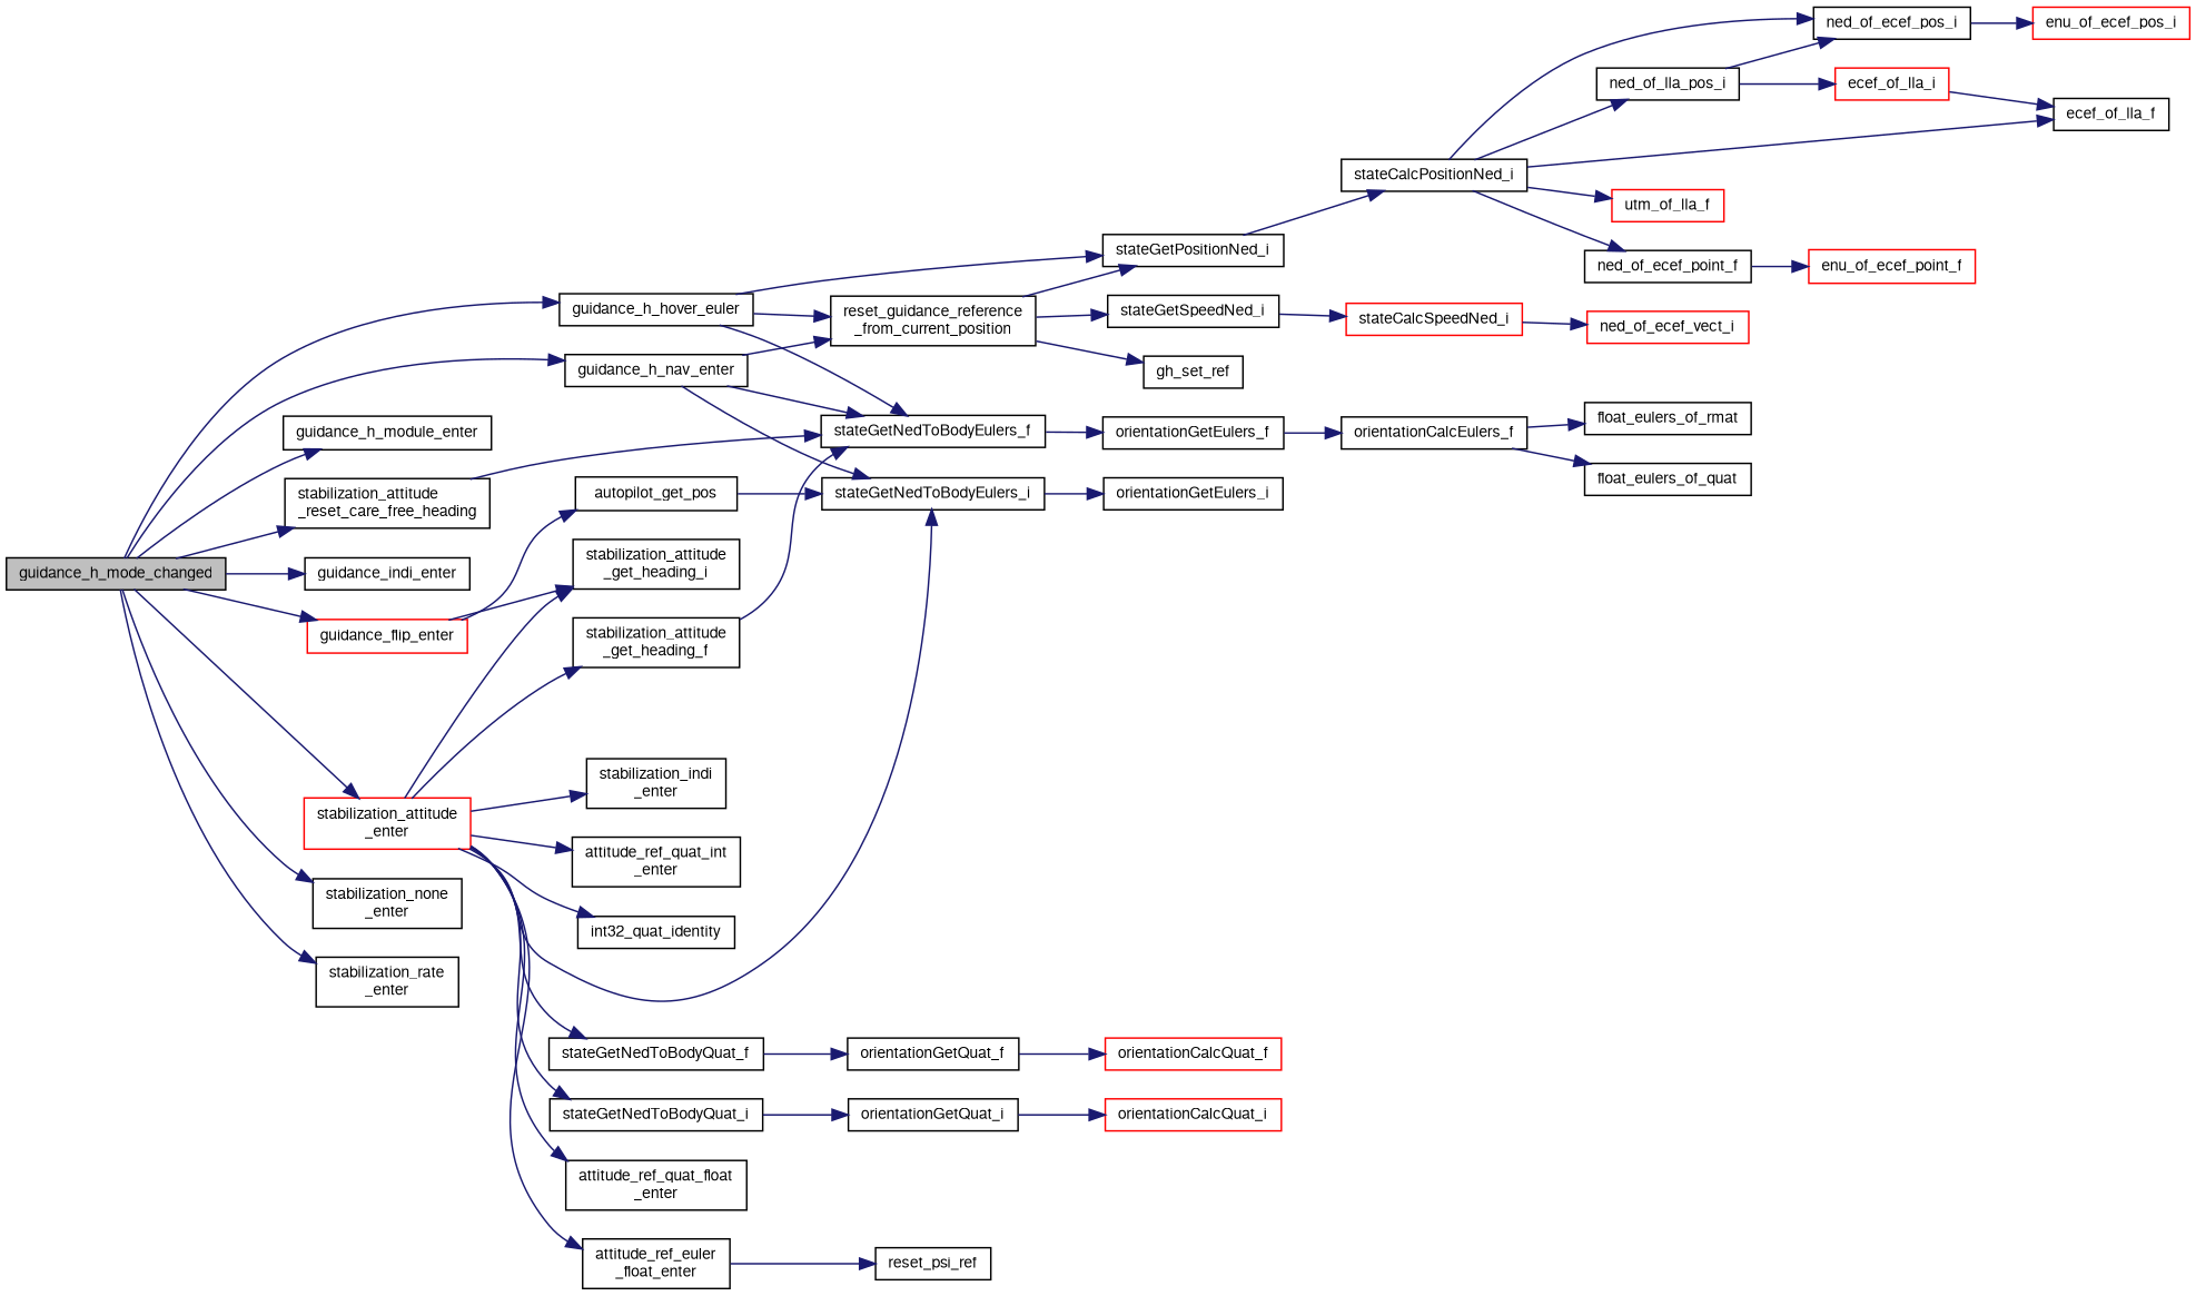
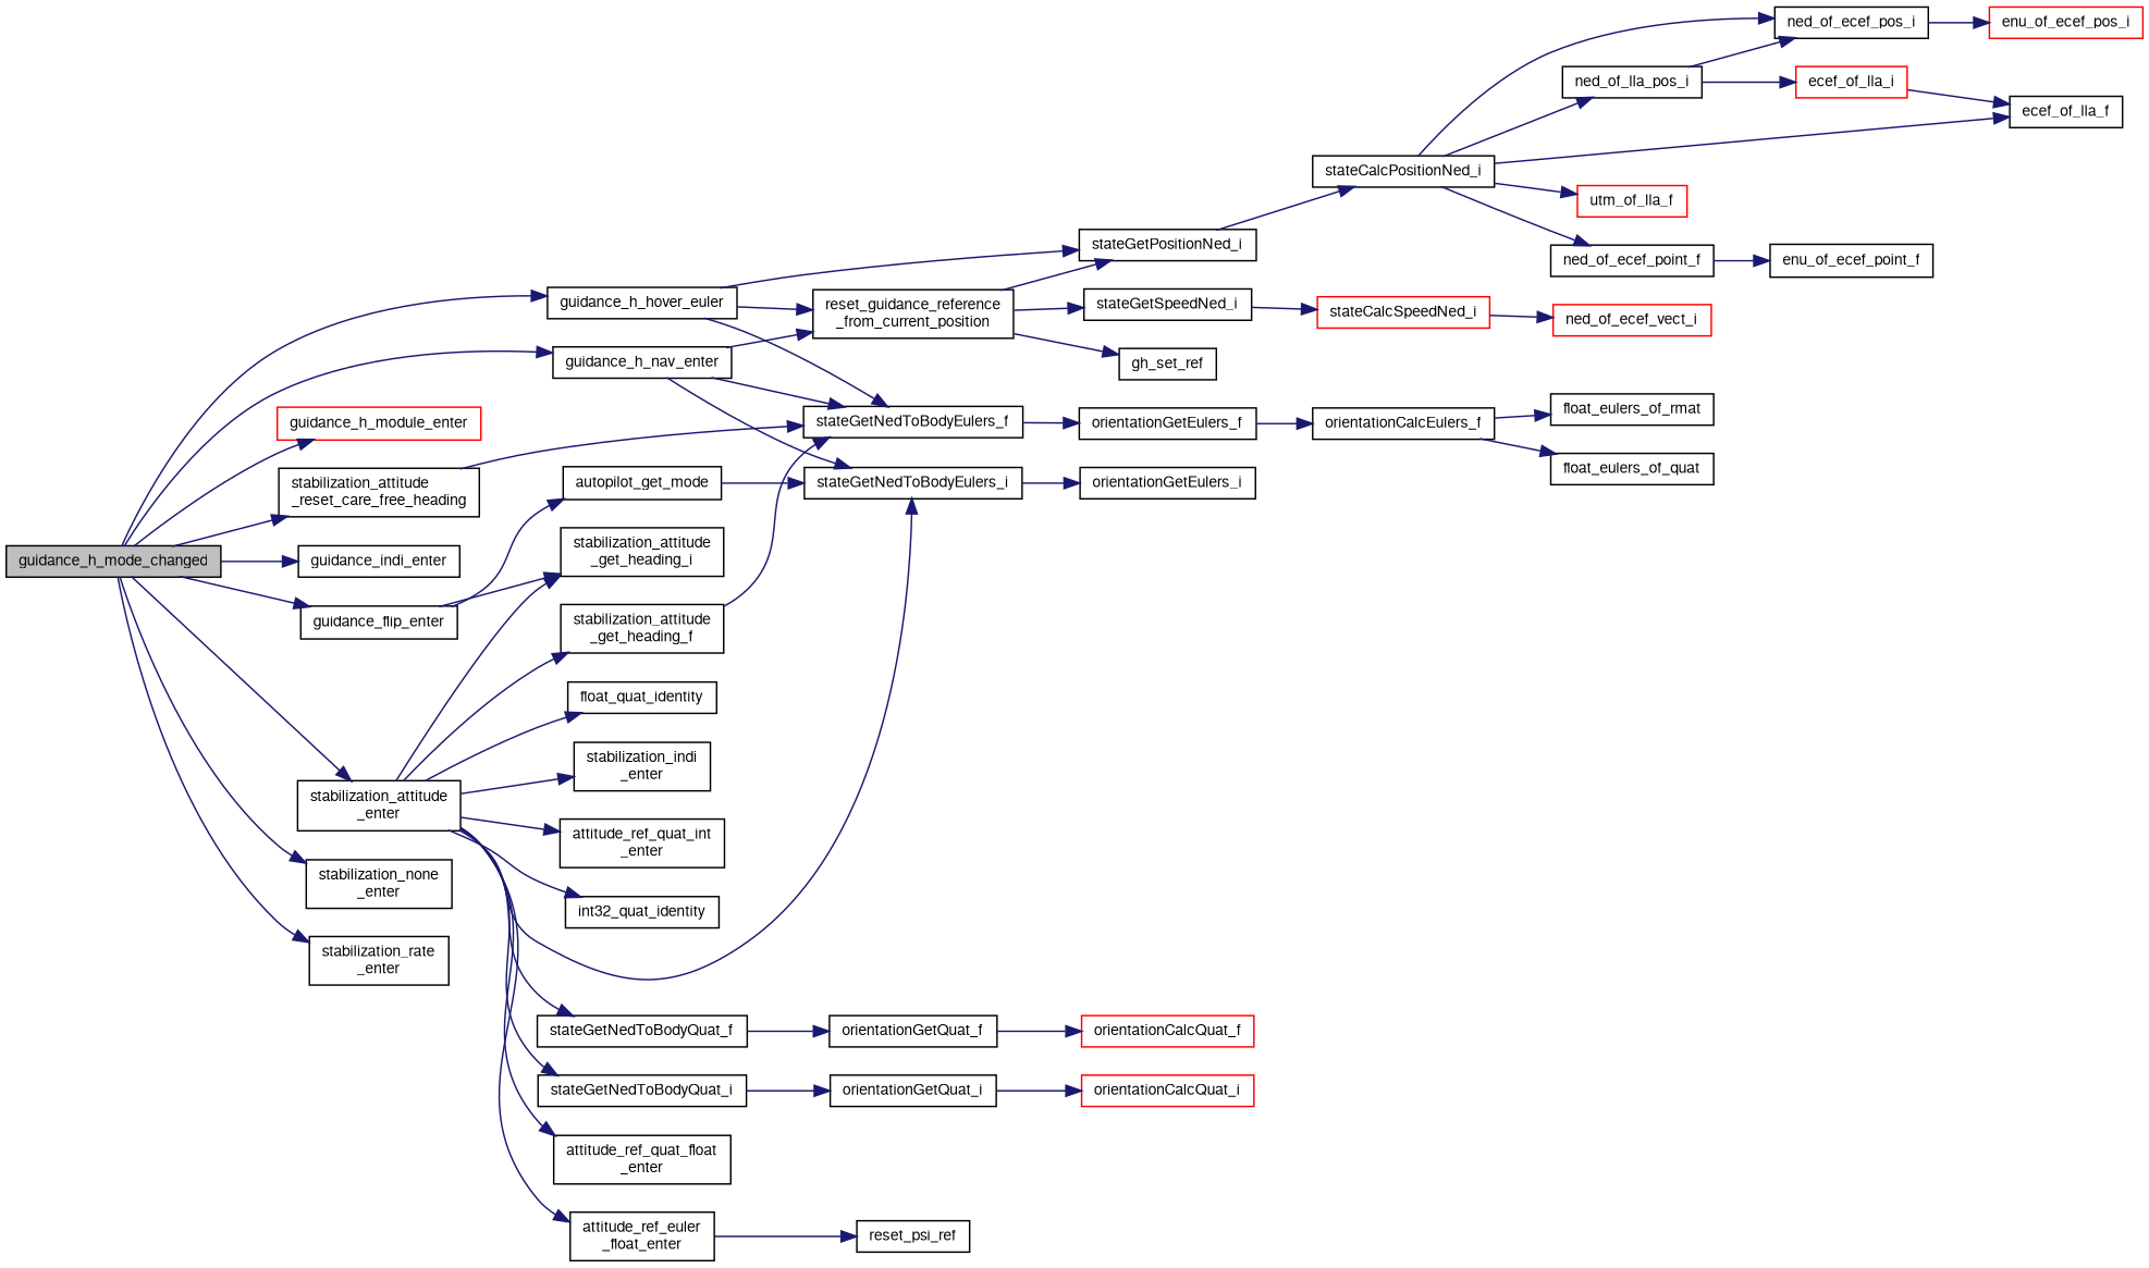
  digraph {
    rankdir=LR
    node [color=black fillcolor=white fontname=FreeSans fontsize=10 shape=record style=filled]
    edge [color=midnightblue fontname=FreeSans fontsize=10 labelfontname=FreeSans labelfontsize=10 style=solid]
    n1 [fillcolor=grey75 fontcolor=black height=0.2 label=guidance_h_mode_changed width=0.4]
-   n2 [color=red height=0.2 label=guidance_flip_enter width=0.4]
+   n2 [height=0.2 label=guidance_flip_enter width=0.4]
    n3 [height=0.2 label=guidance_h_hover_euler width=0.4]
-   n4 [height=0.2 label=guidance_h_module_enter width=0.4]
+   n4 [color=red height=0.2 label=guidance_h_module_enter width=0.4]
    n5 [height=0.2 label=guidance_h_nav_enter width=0.4]
    n6 [height=0.2 label=guidance_indi_enter width=0.4]
-   n7 [color=red height=0.2 label="stabilization_attitude\l_enter" width=0.4]
+   n7 [height=0.2 label="stabilization_attitude\l_enter" width=0.4]
    n8 [height=0.2 label="stabilization_attitude\l_reset_care_free_heading" width=0.4]
    n9 [height=0.2 label="stabilization_none\l_enter" width=0.4]
    n10 [height=0.2 label="stabilization_rate\l_enter" width=0.4]
    n11 [height=0.2 label="stabilization_attitude\l_get_heading_i" width=0.4]
-   n12 [height=0.2 label=autopilot_get_pos width=0.4]
+   n12 [height=0.2 label=autopilot_get_mode width=0.4]
    n13 [height=0.2 label="reset_guidance_reference\l_from_current_position" width=0.4]
    n14 [height=0.2 label=stateGetPositionNed_i width=0.4]
    n15 [height=0.2 label=stateGetNedToBodyEulers_f width=0.4]
    n16 [height=0.2 label=stateGetNedToBodyEulers_i width=0.4]
    n17 [height=0.2 label="stabilization_attitude\l_get_heading_f" width=0.4]
    n18 [height=0.2 label="attitude_ref_euler\l_float_enter" width=0.4]
    n19 [height=0.2 label=stateGetNedToBodyQuat_f width=0.4]
    n20 [height=0.2 label="attitude_ref_quat_float\l_enter" width=0.4]
+   n21 [height=0.2 label=float_quat_identity width=0.4]
    n22 [height=0.2 label="stabilization_indi\l_enter" width=0.4]
    n23 [height=0.2 label=stateGetNedToBodyQuat_i width=0.4]
    n24 [height=0.2 label="attitude_ref_quat_int\l_enter" width=0.4]
    n25 [height=0.2 label=int32_quat_identity width=0.4]
    n26 [height=0.2 label=orientationGetEulers_i width=0.4]
    n27 [height=0.2 label=gh_set_ref width=0.4]
    n28 [height=0.2 label=stateGetSpeedNed_i width=0.4]
    n29 [height=0.2 label=stateCalcPositionNed_i width=0.4]
    n30 [height=0.2 label=orientationGetEulers_f width=0.4]
    n31 [color=red height=0.2 label=stateCalcSpeedNed_i width=0.4]
    n32 [height=0.2 label=ned_of_ecef_pos_i width=0.4]
    n33 [height=0.2 label=ned_of_ecef_point_f width=0.4]
    n34 [height=0.2 label=ecef_of_lla_f width=0.4]
    n35 [height=0.2 label=ned_of_lla_pos_i width=0.4]
    n36 [color=red height=0.2 label=utm_of_lla_f width=0.4]
    n37 [color=red height=0.2 label=enu_of_ecef_pos_i width=0.4]
-   n38 [color=red height=0.2 label=enu_of_ecef_point_f width=0.4]
+   n38 [height=0.2 label=enu_of_ecef_point_f width=0.4]
    n39 [color=red height=0.2 label=ecef_of_lla_i width=0.4]
    n40 [color=red height=0.2 label=ned_of_ecef_vect_i width=0.4]
    n41 [height=0.2 label=orientationCalcEulers_f width=0.4]
    n42 [height=0.2 label=float_eulers_of_rmat width=0.4]
    n43 [height=0.2 label=float_eulers_of_quat width=0.4]
    n44 [height=0.2 label=reset_psi_ref width=0.4]
    n45 [height=0.2 label=orientationGetQuat_f width=0.4]
    n46 [height=0.2 label=orientationGetQuat_i width=0.4]
    n47 [color=red height=0.2 label=orientationCalcQuat_f width=0.4]
    n48 [color=red height=0.2 label=orientationCalcQuat_i width=0.4]
    n1 -> n2
    n1 -> n3
    n1 -> n4
    n1 -> n5
    n1 -> n6
    n1 -> n7
    n1 -> n8
    n1 -> n9
    n1 -> n10
    n2 -> n11
    n2 -> n12
    n3 -> n13
    n3 -> n14
    n3 -> n15
    n5 -> n13
    n5 -> n15
    n5 -> n16
    n7 -> n11
    n7 -> n16
    n7 -> n17
    n7 -> n18
    n7 -> n19
    n7 -> n20
+   n7 -> n21
    n7 -> n22
    n7 -> n23
    n7 -> n24
    n7 -> n25
    n8 -> n15
    n12 -> n16
    n13 -> n14
    n13 -> n27
    n13 -> n28
    n14 -> n29
    n15 -> n30
    n16 -> n26
    n17 -> n15
    n18 -> n44
    n19 -> n45
    n23 -> n46
    n28 -> n31
    n29 -> n32
    n29 -> n33
    n29 -> n34
    n29 -> n35
    n29 -> n36
    n30 -> n41
    n31 -> n40
    n32 -> n37
    n33 -> n38
    n35 -> n32
    n35 -> n39
    n39 -> n34
    n41 -> n42
    n41 -> n43
    n45 -> n47
    n46 -> n48
  }
